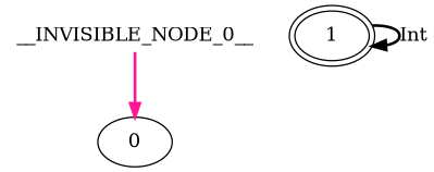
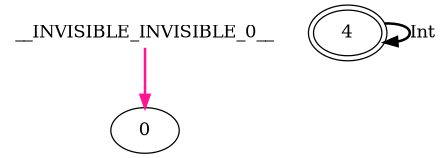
  digraph {
    edge [style=bold]
-   __INVISIBLE_NODE_0__ [height=.0 shape=none width=.0]
+   __INVISIBLE_NODE_0__ [height=.0 shape=none width=.0 label=__INVISIBLE_INVISIBLE_0__]
    0
-   1 [peripheries=2]
+   1 [peripheries=2 label=4]
    __INVISIBLE_NODE_0__ -> 0 [color=deeppink]
    1 -> 1 [color=black label=Int]
  }
